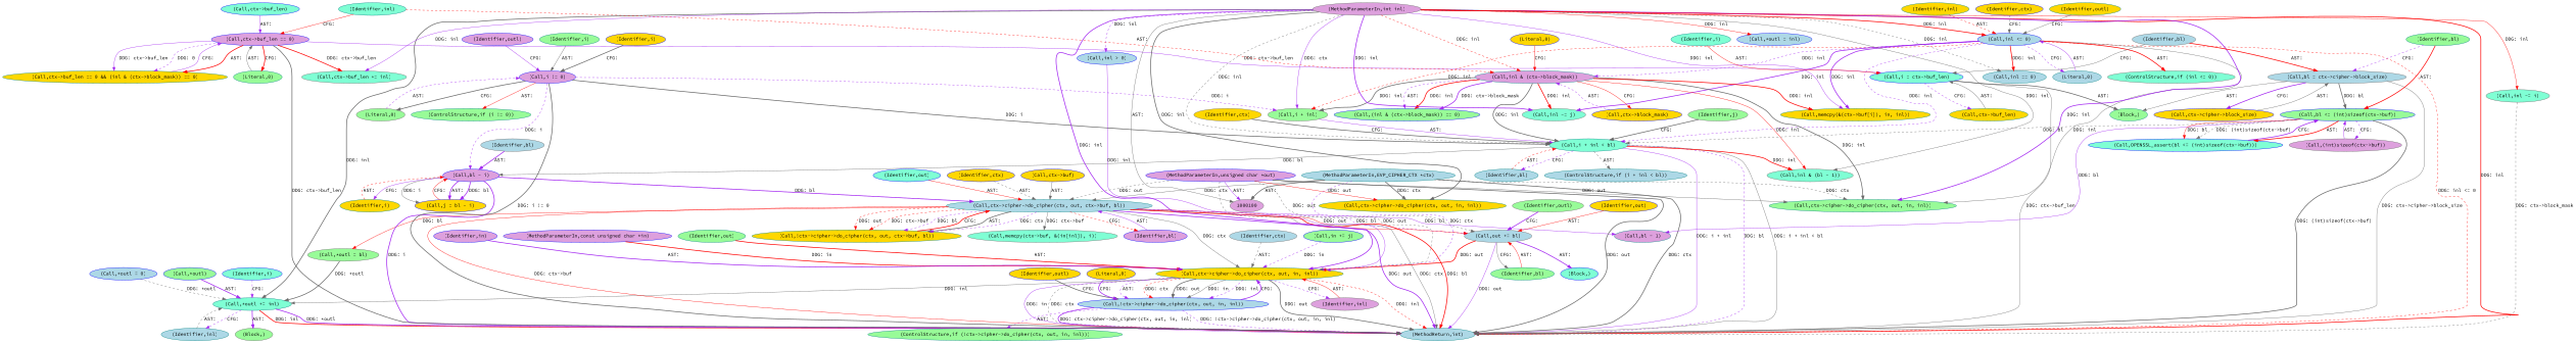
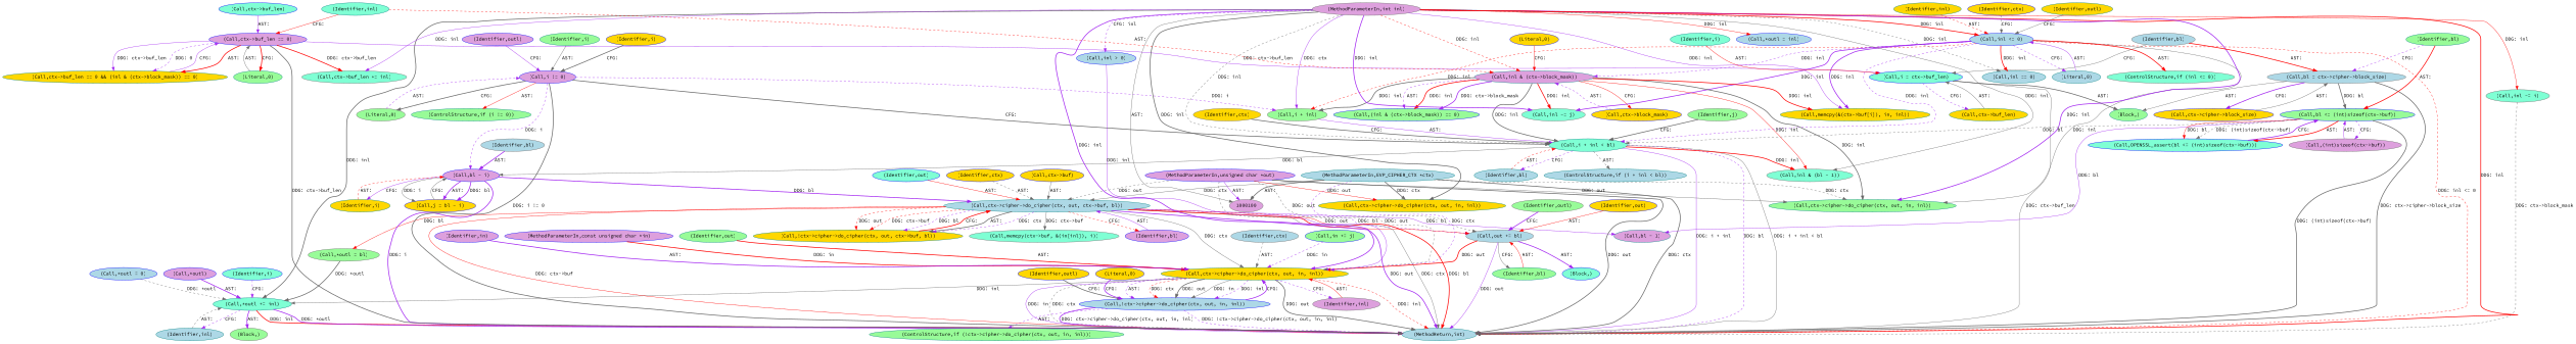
  digraph {
    fontname="Source Code Pro"
    node [color=blue fillcolor=gold fontname="Source Code Pro" style=filled]
    edge [color=purple fontname="Source Code Pro" style=bold]
    n1 [color=gray40 fillcolor=lightblue label="(Call,out += bl)"]
    n2 [color=teal label="(Call,ctx->cipher->do_cipher(ctx, out, in, inl))"]
    n3 [color=teal fillcolor=lightblue label="(MethodReturn,int)"]
    n4 [color=teal fillcolor=palegreen label="(Identifier,bl)"]
    n5 [fillcolor=aquamarine label="(Block,)"]
    n6 [color=teal fillcolor=aquamarine label="(Call,*outl += inl)"]
    n7 [fillcolor=lightblue label="(Call,!ctx->cipher->do_cipher(ctx, out, in, inl))"]
    n8 [color=gray40 fillcolor=plum label="(Identifier,inl)"]
    n9 [color=teal fillcolor=lightblue label="(Call,ctx->cipher->do_cipher(ctx, out, ctx->buf, bl))"]
    n10 [color=teal label="(Call,!ctx->cipher->do_cipher(ctx, out, ctx->buf, bl))"]
    n11 [color=gray40 fillcolor=aquamarine label="(Call,memcpy(ctx->buf, &(in[inl]), i))"]
    n12 [color=gray40 fillcolor=palegreen label="(Call,*outl = bl)"]
    n13 [fillcolor=plum label="(Identifier,bl)"]
    n14 [color=teal fillcolor=plum label="(Call,bl - 1)"]
    n15 [color=teal fillcolor=lightblue label="(MethodParameterIn,EVP_CIPHER_CTX *ctx)"]
    n16 [color=teal label="(Call,ctx->cipher->do_cipher(ctx, out, in, inl))"]
    n17 [color=teal fillcolor=palegreen label="(Call,ctx->cipher->do_cipher(ctx, out, in, inl))"]
    1000100 [color=gray40 fillcolor=plum]
    n19 [fillcolor=plum label="(MethodParameterIn,unsigned char *out)"]
    n20 [fillcolor=plum label="(Call,bl - i)"]
    n21 [label="(Call,j = bl - i)"]
    n22 [color=teal label="(Identifier,i)"]
    n23 [color=teal fillcolor=aquamarine label="(Call,i + inl < bl)"]
    n24 [color=teal fillcolor=lightblue label="(Identifier,bl)"]
    n25 [color=teal fillcolor=lightblue label="(ControlStructure,if (i + inl < bl))"]
    n26 [color=gray40 fillcolor=aquamarine label="(Call,inl & (bl - 1))"]
    n27 [fillcolor=plum label="(Call,i != 0)"]
    n28 [color=gray40 fillcolor=palegreen label="(Call,i + inl)"]
    n29 [color=gray40 fillcolor=palegreen label="(Literal,0)"]
    n30 [color=teal fillcolor=palegreen label="(ControlStructure,if (i != 0))"]
    n31 [fillcolor=aquamarine label="(Call,i = ctx->buf_len)"]
    n32 [color=teal fillcolor=palegreen label="(Block,)"]
    n33 [color=teal label="(Call,ctx->buf_len)"]
    n34 [fillcolor=plum label="(Call,ctx->buf_len == 0)"]
    n35 [color=teal label="(Call,ctx->buf_len == 0 && (inl & (ctx->block_mask)) == 0)"]
    n36 [color=teal fillcolor=palegreen label="(Literal,0)"]
    n37 [color=gray40 fillcolor=aquamarine label="(Call,ctx->buf_len += inl)"]
    n38 [fillcolor=lightblue label="(Call,inl <= 0)"]
    n39 [color=teal fillcolor=plum label="(Call,inl & (ctx->block_mask))"]
    n40 [color=teal fillcolor=lightblue label="(Literal,0)"]
    n41 [color=gray40 fillcolor=aquamarine label="(Call,inl -= j)"]
    n42 [color=teal fillcolor=lightblue label="(Call,inl == 0)"]
    n43 [color=teal label="(Call,memcpy(&(ctx->buf[i]), in, inl))"]
    n44 [color=gray40 fillcolor=aquamarine label="(ControlStructure,if (inl <= 0))"]
    n45 [label="(Call,ctx->block_mask)"]
    n46 [fillcolor=palegreen label="(Call,(inl & (ctx->block_mask)) == 0)"]
    n47 [color=gray40 fillcolor=plum label="(MethodParameterIn,int inl)"]
    n48 [fillcolor=lightblue label="(Call,inl > 0)"]
    n49 [fillcolor=lightblue label="(Call,*outl = inl)"]
    n50 [color=gray40 fillcolor=aquamarine label="(Call,inl -= i)"]
    n51 [color=gray40 fillcolor=palegreen label="(Block,)"]
    n52 [color=teal fillcolor=lightblue label="(Identifier,inl)"]
    n53 [fillcolor=palegreen label="(Call,bl <= (int)sizeof(ctx->buf))"]
    n54 [color=gray40 fillcolor=plum label="(Call,(int)sizeof(ctx->buf))"]
    n55 [fillcolor=aquamarine label="(Call,OPENSSL_assert(bl <= (int)sizeof(ctx->buf)))"]
    n56 [color=gray40 fillcolor=lightblue label="(Call,bl = ctx->cipher->block_size)"]
    n57 [label="(Call,ctx->cipher->block_size)"]
    n58 [color=teal fillcolor=palegreen label="(ControlStructure,if (!ctx->cipher->do_cipher(ctx, out, in, inl)))"]
    n59 [color=gray40 fillcolor=lightblue label="(Identifier,bl)"]
    n60 [color=gray40 fillcolor=palegreen label="(Identifier,j)"]
    n61 [fillcolor=lightblue label="(Call,*outl = 0)"]
    n62 [fillcolor=aquamarine label="(Call,ctx->buf_len)"]
    n63 [fillcolor=plum label="(MethodParameterIn,const unsigned char *in)"]
    n64 [color=teal fillcolor=aquamarine label="(Identifier,i)"]
    n65 [label="(Identifier,i)"]
    n66 [color=gray40 fillcolor=lightblue label="(Identifier,bl)"]
    n67 [color=teal label="(Identifier,inl)"]
    n68 [label="(Identifier,ctx)"]
    n69 [fillcolor=aquamarine label="(Identifier,out)"]
    n70 [label="(Identifier,outl)"]
    n71 [fillcolor=plum label="(Identifier,outl)"]
    n72 [label="(Identifier,out)"]
    n73 [label="(Identifier,ctx)"]
    n74 [color=teal fillcolor=palegreen label="(Identifier,out)"]
    n75 [color=gray40 fillcolor=palegreen label="(Identifier,outl)"]
    n76 [label="(Call,ctx->buf)"]
-   n77 [fillcolor=palegreen label="(Call,*outl)"]
+   n77 [fillcolor=plum label="(Call,*outl)"]
    n78 [label="(Literal,0)"]
    n79 [label="(Literal,0)"]
    n80 [color=teal fillcolor=palegreen label="(Identifier,bl)"]
    n81 [color=teal fillcolor=palegreen label="(Identifier,i)"]
    n82 [color=gray40 label="(Identifier,ctx)"]
    n83 [color=gray40 fillcolor=lightblue label="(Identifier,ctx)"]
    n84 [color=teal label="(Identifier,outl)"]
    n85 [fillcolor=aquamarine label="(Identifier,i)"]
    n86 [color=teal fillcolor=aquamarine label="(Identifier,inl)"]
    n87 [fillcolor=palegreen label="(Call,in += j)"]
    n88 [fillcolor=plum label="(Identifier,in)"]
    n1 -> n2 [color=red label="DDG: out"]
    n1 -> n3 [label="DDG: out" style=solid]
    n1 -> n4 [color=gray40 label="CFG: " style=solid]
    n1 -> n5 [label="AST: "]
    n2 -> n3 [color=gray40 label="DDG: ctx" style=dashed]
    n2 -> n3 [color=gray40 label="DDG: out"]
    n2 -> n3 [color=red label="DDG: inl" style=dashed]
    n2 -> n3 [label="DDG: in" style=solid]
    n2 -> n6 [color=gray40 label="DDG: inl" style=solid]
    n2 -> n7 [label="AST: " style=dashed]
    n2 -> n7 [color=red label="DDG: ctx" style=dashed]
    n2 -> n7 [color=gray40 label="DDG: out"]
    n2 -> n7 [color=gray40 label="DDG: in" style=solid]
    n2 -> n7 [label="DDG: inl" style=dashed]
    n2 -> n8 [label="CFG: " style=dashed]
    n4 -> n1 [color=red label="AST: " style=solid]
    n6 -> n3 [color=red label="DDG: inl"]
    n6 -> n3 [label="DDG: *outl"]
    n6 -> n51 [label="AST: "]
    n6 -> n52 [label="CFG: " style=dashed]
    n7 -> n2 [label="CFG: "]
    n7 -> n3 [label="DDG: ctx->cipher->do_cipher(ctx, out, in, inl)"]
    n7 -> n3 [label="DDG: !ctx->cipher->do_cipher(ctx, out, in, inl)" style=dashed]
    n7 -> n58 [label="AST: " style=dashed]
    n8 -> n2 [color=red label="AST: " style=solid]
    n9 -> n1 [label="DDG: bl" style=dashed]
    n9 -> n1 [color=red label="DDG: out" style=solid]
    n9 -> n2 [color=gray40 label="DDG: ctx" style=solid]
    n9 -> n3 [color=gray40 label="DDG: ctx" style=solid]
    n9 -> n3 [color=red label="DDG: bl"]
    n9 -> n3 [color=red label="DDG: ctx->buf" style=solid]
    n9 -> n3 [label="DDG: out"]
    n9 -> n10 [color=gray40 label="AST: "]
    n9 -> n10 [label="DDG: ctx" style=dashed]
    n9 -> n10 [color=red label="DDG: out" style=dashed]
    n9 -> n10 [color=red label="DDG: ctx->buf" style=dashed]
    n9 -> n10 [label="DDG: bl" style=dashed]
    n9 -> n11 [color=gray40 label="DDG: ctx->buf" style=solid]
    n9 -> n12 [color=red label="DDG: bl" style=solid]
    n9 -> n13 [color=red label="CFG: " style=dashed]
    n9 -> n14 [label="DDG: bl" style=solid]
    n10 -> n9 [color=red label="CFG: "]
    n12 -> n6 [color=gray40 label="DDG: *outl"]
    n13 -> n9 [label="AST: " style=solid]
    n15 -> n2 [label="DDG: ctx" style=dashed]
    n15 -> n3 [color=gray40 label="DDG: ctx"]
    n15 -> n9 [color=gray40 label="DDG: ctx" style=solid]
    n15 -> n16 [color=gray40 label="DDG: ctx"]
    n15 -> n17 [color=gray40 label="DDG: ctx" style=dashed]
    n15 -> 1000100 [color=gray40 label="AST: "]
    n19 -> n1 [color=gray40 label="DDG: out" style=dashed]
    n19 -> n2 [color=gray40 label="DDG: out" style=dashed]
    n19 -> n3 [color=gray40 label="DDG: out"]
    n19 -> n9 [color=gray40 label="DDG: out" style=dashed]
    n19 -> n16 [color=red label="DDG: out" style=solid]
    n19 -> n17 [color=gray40 label="DDG: out" style=solid]
    n19 -> 1000100 [label="AST: " style=solid]
    n20 -> n3 [label="DDG: i"]
    n20 -> n9 [label="DDG: bl"]
    n20 -> n21 [label="AST: "]
    n20 -> n21 [label="DDG: bl"]
    n20 -> n21 [color=gray40 label="DDG: i" style=solid]
    n20 -> n22 [label="CFG: " style=solid]
-   n21 -> n20 [color=red label="CFG: " style=solid]
+   n21 -> n20 [color=gray40 label="CFG: " style=solid]
    n22 -> n20 [color=red label="AST: " style=dashed]
    n23 -> n3 [label="DDG: i + inl" style=solid]
    n23 -> n3 [label="DDG: bl" style=dashed]
    n23 -> n3 [color=gray40 label="DDG: i + inl < bl" style=solid]
    n23 -> n20 [color=gray40 label="DDG: bl" style=solid]
    n23 -> n24 [label="CFG: " style=dashed]
    n23 -> n25 [color=gray40 label="AST: " style=dashed]
    n23 -> n26 [color=red label="DDG: inl"]
    n24 -> n23 [color=red label="AST: " style=dashed]
    n27 -> n3 [color=gray40 label="DDG: i != 0"]
    n27 -> n20 [label="DDG: i" style=dashed]
-   n27 -> n23 [color=gray40 label="DDG: i"]
+   n27 -> n23 [color=gray40 label="CFG: "]
    n27 -> n28 [label="DDG: i" style=dashed]
    n27 -> n29 [color=gray40 label="CFG: "]
    n27 -> n30 [color=red label="AST: " style=solid]
    n28 -> n23 [label="AST: " style=solid]
    n29 -> n27 [label="AST: " style=dashed]
    n31 -> n3 [color=gray40 label="DDG: ctx->buf_len" style=solid]
    n31 -> n32 [color=gray40 label="AST: "]
    n31 -> n33 [label="CFG: " style=dashed]
    n33 -> n31 [color=gray40 label="AST: " style=solid]
    n34 -> n3 [color=gray40 label="DDG: ctx->buf_len"]
    n34 -> n31 [label="DDG: ctx->buf_len" style=solid]
    n34 -> n35 [color=red label="AST: "]
    n34 -> n35 [label="DDG: ctx->buf_len" style=solid]
    n34 -> n35 [label="DDG: 0" style=dashed]
    n34 -> n36 [color=red label="CFG: "]
    n34 -> n37 [color=red label="DDG: ctx->buf_len"]
    n35 -> n34 [label="CFG: " style=solid]
    n36 -> n34 [color=gray40 label="AST: " style=solid]
    n38 -> n3 [color=red label="DDG: inl <= 0" style=dashed]
    n38 -> n17 [color=gray40 label="DDG: inl" style=solid]
    n38 -> n23 [label="DDG: inl" style=dashed]
    n38 -> n28 [color=red label="DDG: inl" style=dashed]
    n38 -> n39 [label="DDG: inl" style=dashed]
    n38 -> n40 [label="CFG: " style=dashed]
    n38 -> n41 [label="DDG: inl"]
    n38 -> n42 [color=red label="DDG: inl"]
    n38 -> n43 [label="DDG: inl"]
    n38 -> n44 [color=red label="AST: "]
    n39 -> n17 [color=gray40 label="DDG: inl"]
    n39 -> n23 [color=gray40 label="DDG: inl"]
    n39 -> n26 [color=red label="DDG: inl" style=solid]
    n39 -> n28 [color=gray40 label="DDG: inl"]
    n39 -> n41 [color=red label="DDG: inl"]
    n39 -> n43 [color=red label="DDG: inl"]
    n39 -> n45 [color=red label="CFG: " style=solid]
    n39 -> n46 [label="AST: " style=dashed]
    n39 -> n46 [color=red label="DDG: inl"]
    n39 -> n46 [label="DDG: ctx->block_mask"]
    n40 -> n38 [label="AST: " style=solid]
    n45 -> n39 [label="AST: " style=dashed]
    n47 -> n2 [label="DDG: inl"]
    n47 -> n3 [color=red label="DDG: inl"]
    n47 -> n6 [color=gray40 label="DDG: inl"]
    n47 -> n16 [color=gray40 label="DDG: inl"]
    n47 -> n17 [label="DDG: inl"]
    n47 -> 1000100 [color=gray40 label="AST: " style=solid]
    n47 -> n23 [color=gray40 label="DDG: inl" style=dashed]
    n47 -> n26 [color=gray40 label="DDG: inl" style=solid]
    n47 -> n28 [label="DDG: ctx" style=solid]
    n47 -> n37 [label="DDG: inl" style=solid]
    n47 -> n38 [color=red label="DDG: inl"]
    n47 -> n39 [color=red label="DDG: inl" style=dashed]
    n47 -> n41 [label="DDG: inl"]
    n47 -> n42 [color=gray40 label="DDG: inl" style=dashed]
    n47 -> n43 [label="DDG: inl" style=solid]
-   n47 -> n48 [label="DDG: inl" style=dashed]
+   n47 -> n48 [label="CFG: inl" style=dashed]
    n47 -> n49 [color=red label="DDG: inl" style=solid]
    n47 -> n50 [color=red label="DDG: inl" style=solid]
    n48 -> n2 [label="DDG: inl" style=solid]
    n50 -> n3 [color=gray40 label="DDG: ctx->block_mask" style=dashed]
    n52 -> n6 [color=gray40 label="AST: " style=dashed]
    n53 -> n3 [color=gray40 label="DDG: (int)sizeof(ctx->buf)"]
    n53 -> n14 [label="DDG: bl" style=solid]
    n53 -> n23 [color=gray40 label="DDG: bl" style=dashed]
    n53 -> n54 [label="CFG: " style=dashed]
    n53 -> n55 [color=red label="AST: "]
    n53 -> n55 [color=red label="DDG: bl" style=solid]
    n53 -> n55 [color=gray40 label="DDG: (int)sizeof(ctx->buf)" style=dashed]
    n54 -> n53 [label="AST: " style=solid]
    n55 -> n53 [label="CFG: "]
-   n56 -> n3 [color=gray40 label="DDG: ctx->cipher->block_size" style=solid]
+   n56 -> n3 [color=gray40 label="DDG: ctx->cipher->block_size"]
    n56 -> n32 [color=gray40 label="AST: " style=solid]
    n56 -> n53 [color=gray40 label="DDG: bl"]
    n56 -> n57 [label="CFG: "]
    n57 -> n56 [color=gray40 label="AST: " style=solid]
    n59 -> n20 [label="AST: "]
    n60 -> n23 [color=gray40 label="CFG: "]
    n61 -> n6 [color=gray40 label="DDG: *outl" style=dashed]
    n62 -> n34 [label="AST: " style=solid]
    n63 -> n2 [color=red label="DDG: in"]
    n64 -> n31 [color=red label="AST: " style=solid]
    n65 -> n27 [color=gray40 label="CFG: "]
    n66 -> n31 [color=gray40 label="CFG: " style=solid]
    n66 -> n56 [color=red label="AST: "]
    n67 -> n38 [color=red label="AST: " style=dashed]
    n68 -> n38 [color=gray40 label="CFG: " style=dashed]
    n69 -> n9 [color=red label="AST: " style=solid]
    n70 -> n7 [color=gray40 label="CFG: "]
    n71 -> n27 [label="CFG: " style=solid]
    n72 -> n1 [color=red label="AST: " style=solid]
    n73 -> n9 [color=gray40 label="AST: " style=dashed]
    n74 -> n2 [color=red label="AST: "]
    n75 -> n1 [label="CFG: "]
    n76 -> n9 [color=gray40 label="AST: " style=solid]
    n77 -> n6 [label="AST: "]
    n78 -> n39 [color=red label="CFG: " style=solid]
    n79 -> n7 [label="CFG: "]
    n80 -> n53 [color=red label="AST: "]
    n80 -> n56 [label="CFG: " style=dashed]
    n81 -> n27 [color=gray40 label="AST: " style=solid]
    n82 -> n23 [color=gray40 label="CFG: "]
    n83 -> n2 [color=gray40 label="AST: " style=dashed]
    n84 -> n38 [color=gray40 label="CFG: " style=solid]
    n85 -> n6 [label="CFG: " style=dashed]
    n86 -> n34 [color=red label="CFG: " style=solid]
    n86 -> n39 [color=red label="AST: " style=dashed]
    n87 -> n2 [label="DDG: in" style=dashed]
    n88 -> n2 [label="AST: "]
  }
